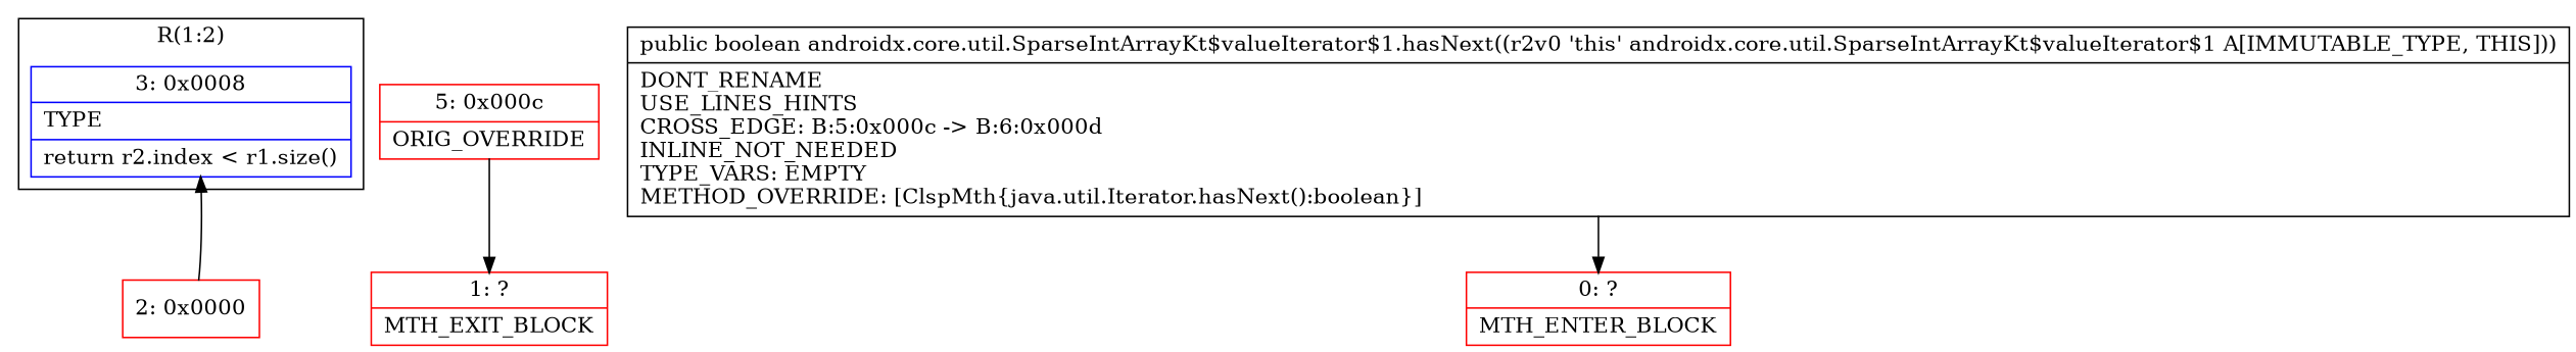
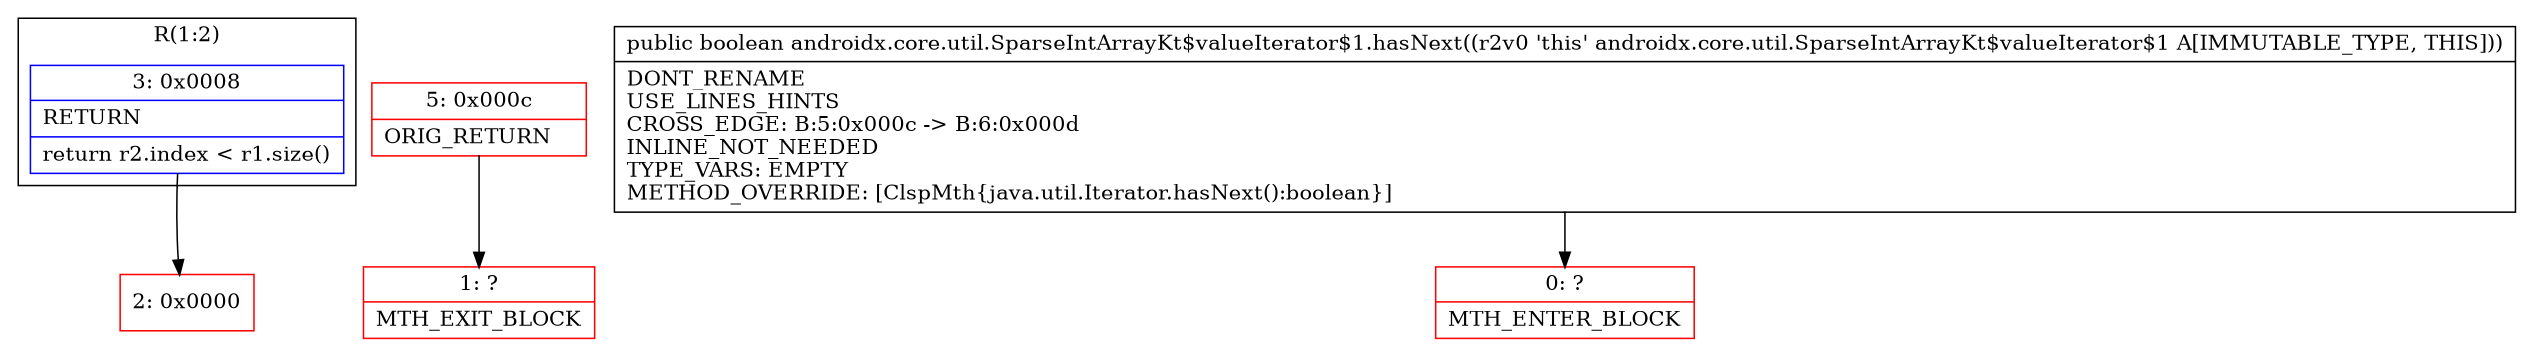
  digraph {
    node [color=red shape=record]
-   n1 [color=blue label="{3\:\ 0x0008|TYPE\l|return r2.index \< r1.size()\l}"]
-   n2 [label="{5\:\ 0x000c|ORIG_OVERRIDE\l}"]
+   n1 [color=blue label="{3\:\ 0x0008|RETURN\l|return r2.index \< r1.size()\l}"]
+   n2 [label="{5\:\ 0x000c|ORIG_RETURN\l}"]
    n3 [label="{1\:\ ?|MTH_EXIT_BLOCK\l}"]
    n4 [label="{0\:\ ?|MTH_ENTER_BLOCK\l}"]
    n5 [label="{2\:\ 0x0000}"]
    n6 [label="{public boolean androidx.core.util.SparseIntArrayKt$valueIterator$1.hasNext((r2v0 'this' androidx.core.util.SparseIntArrayKt$valueIterator$1 A[IMMUTABLE_TYPE, THIS]))  | DONT_RENAME\lUSE_LINES_HINTS\lCROSS_EDGE: B:5:0x000c \-\> B:6:0x000d\lINLINE_NOT_NEEDED\lTYPE_VARS: EMPTY\lMETHOD_OVERRIDE: [ClspMth\{java.util.Iterator.hasNext():boolean\}]\l}" color=""]
    subgraph cluster_1 {
      label="R(1:2)"
      n1
    }
    n2 -> n3
-   n5 -> n1
+   n1 -> n5
    n6 -> n4
  }
